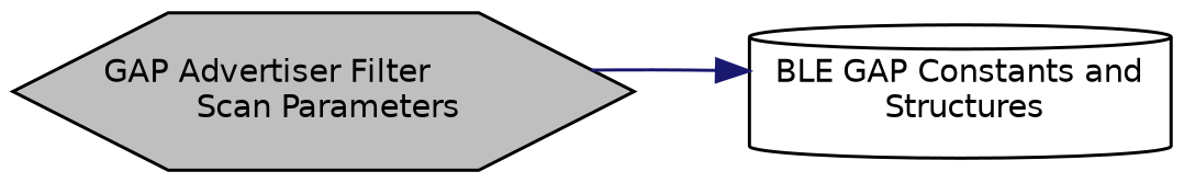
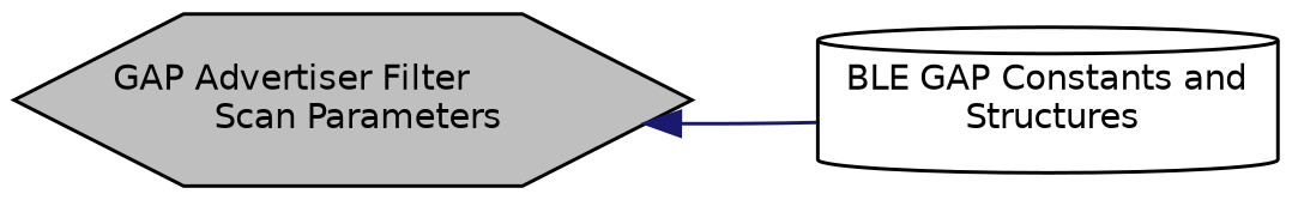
  digraph {
    rankdir=LR
    node [color=black fontname=Helvetica fontsize=10 style=filled]
    n1 [fillcolor=grey75 fontcolor=black height=0.2 label="GAP Advertiser Filter\l Scan Parameters" shape=hexagon width=0.4]
    n2 [fillcolor=white height=0.2 label="BLE GAP Constants and\l Structures" shape=cylinder width=0.4]
-   n2 -> n1 [color=midnightblue dir=back fontname=Helvetica fontsize=10 labelfontname=Helvetica labelfontsize=10 shape=plaintext style=solid]
+   n1 -> n2 [color=midnightblue dir=back fontname=Helvetica fontsize=10 labelfontname=Helvetica labelfontsize=10 shape=plaintext style=solid]
  }
